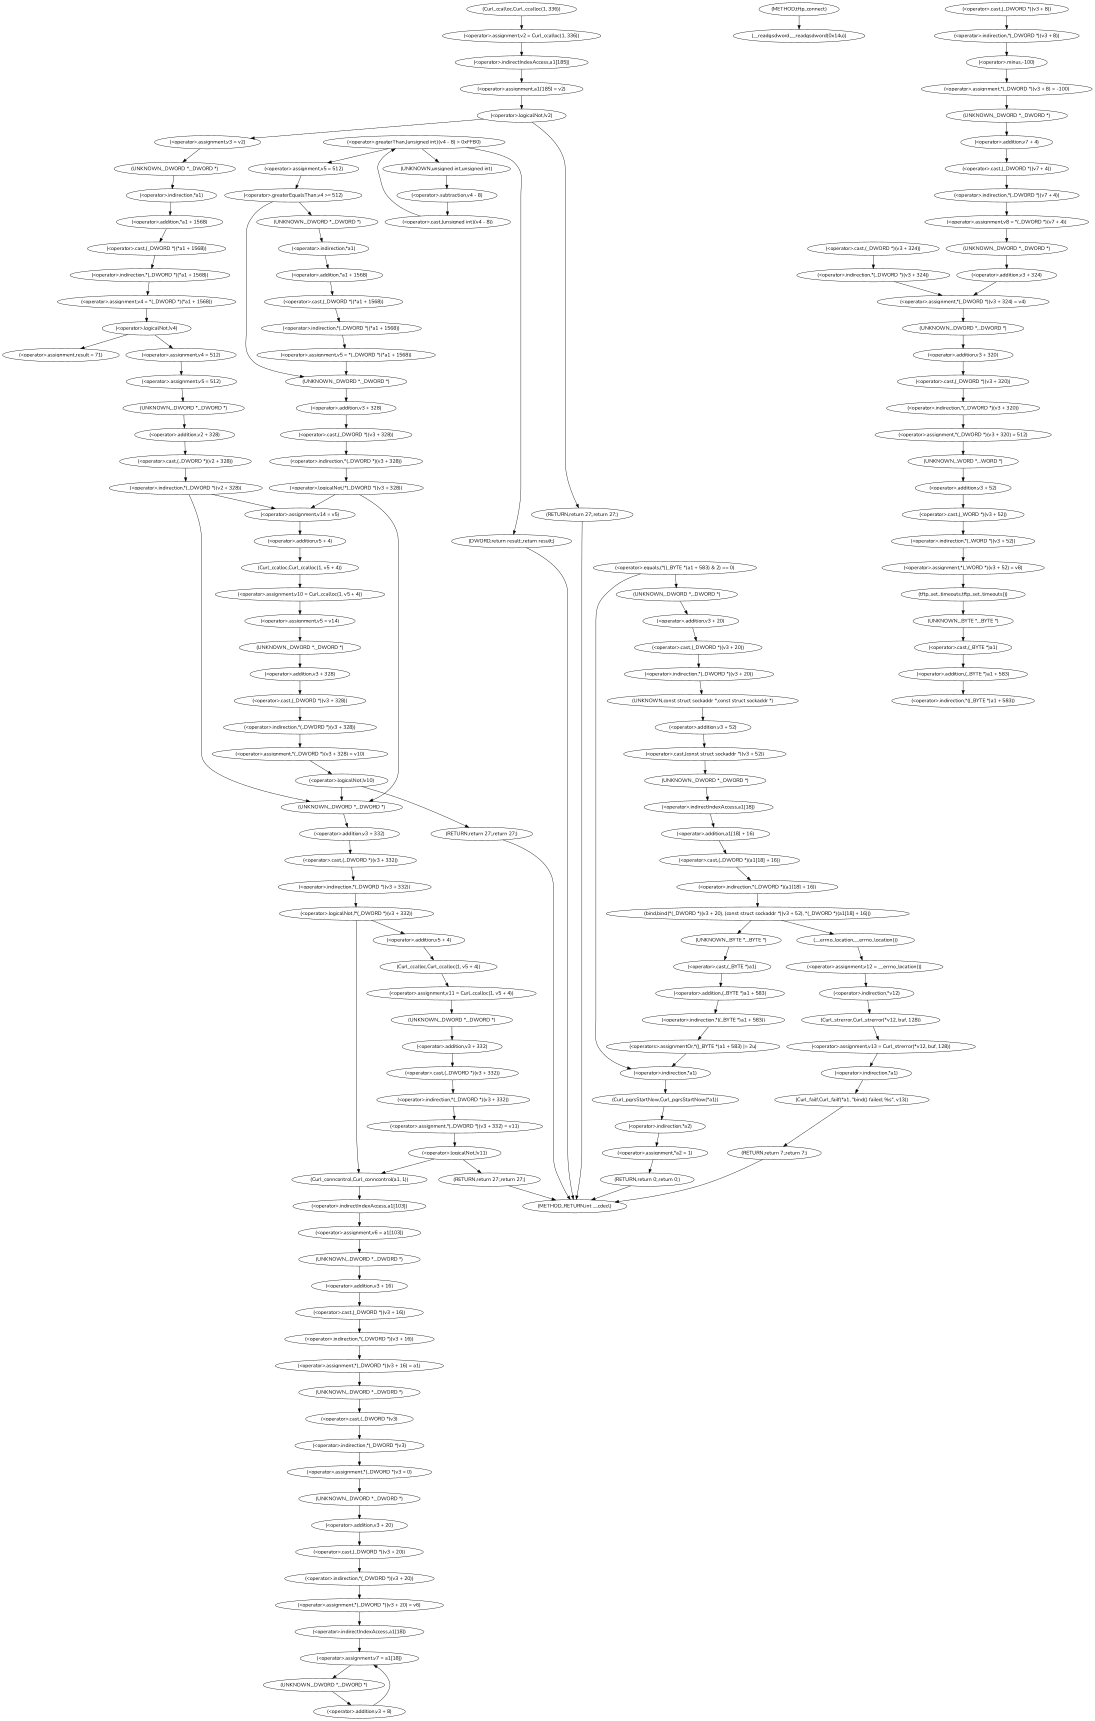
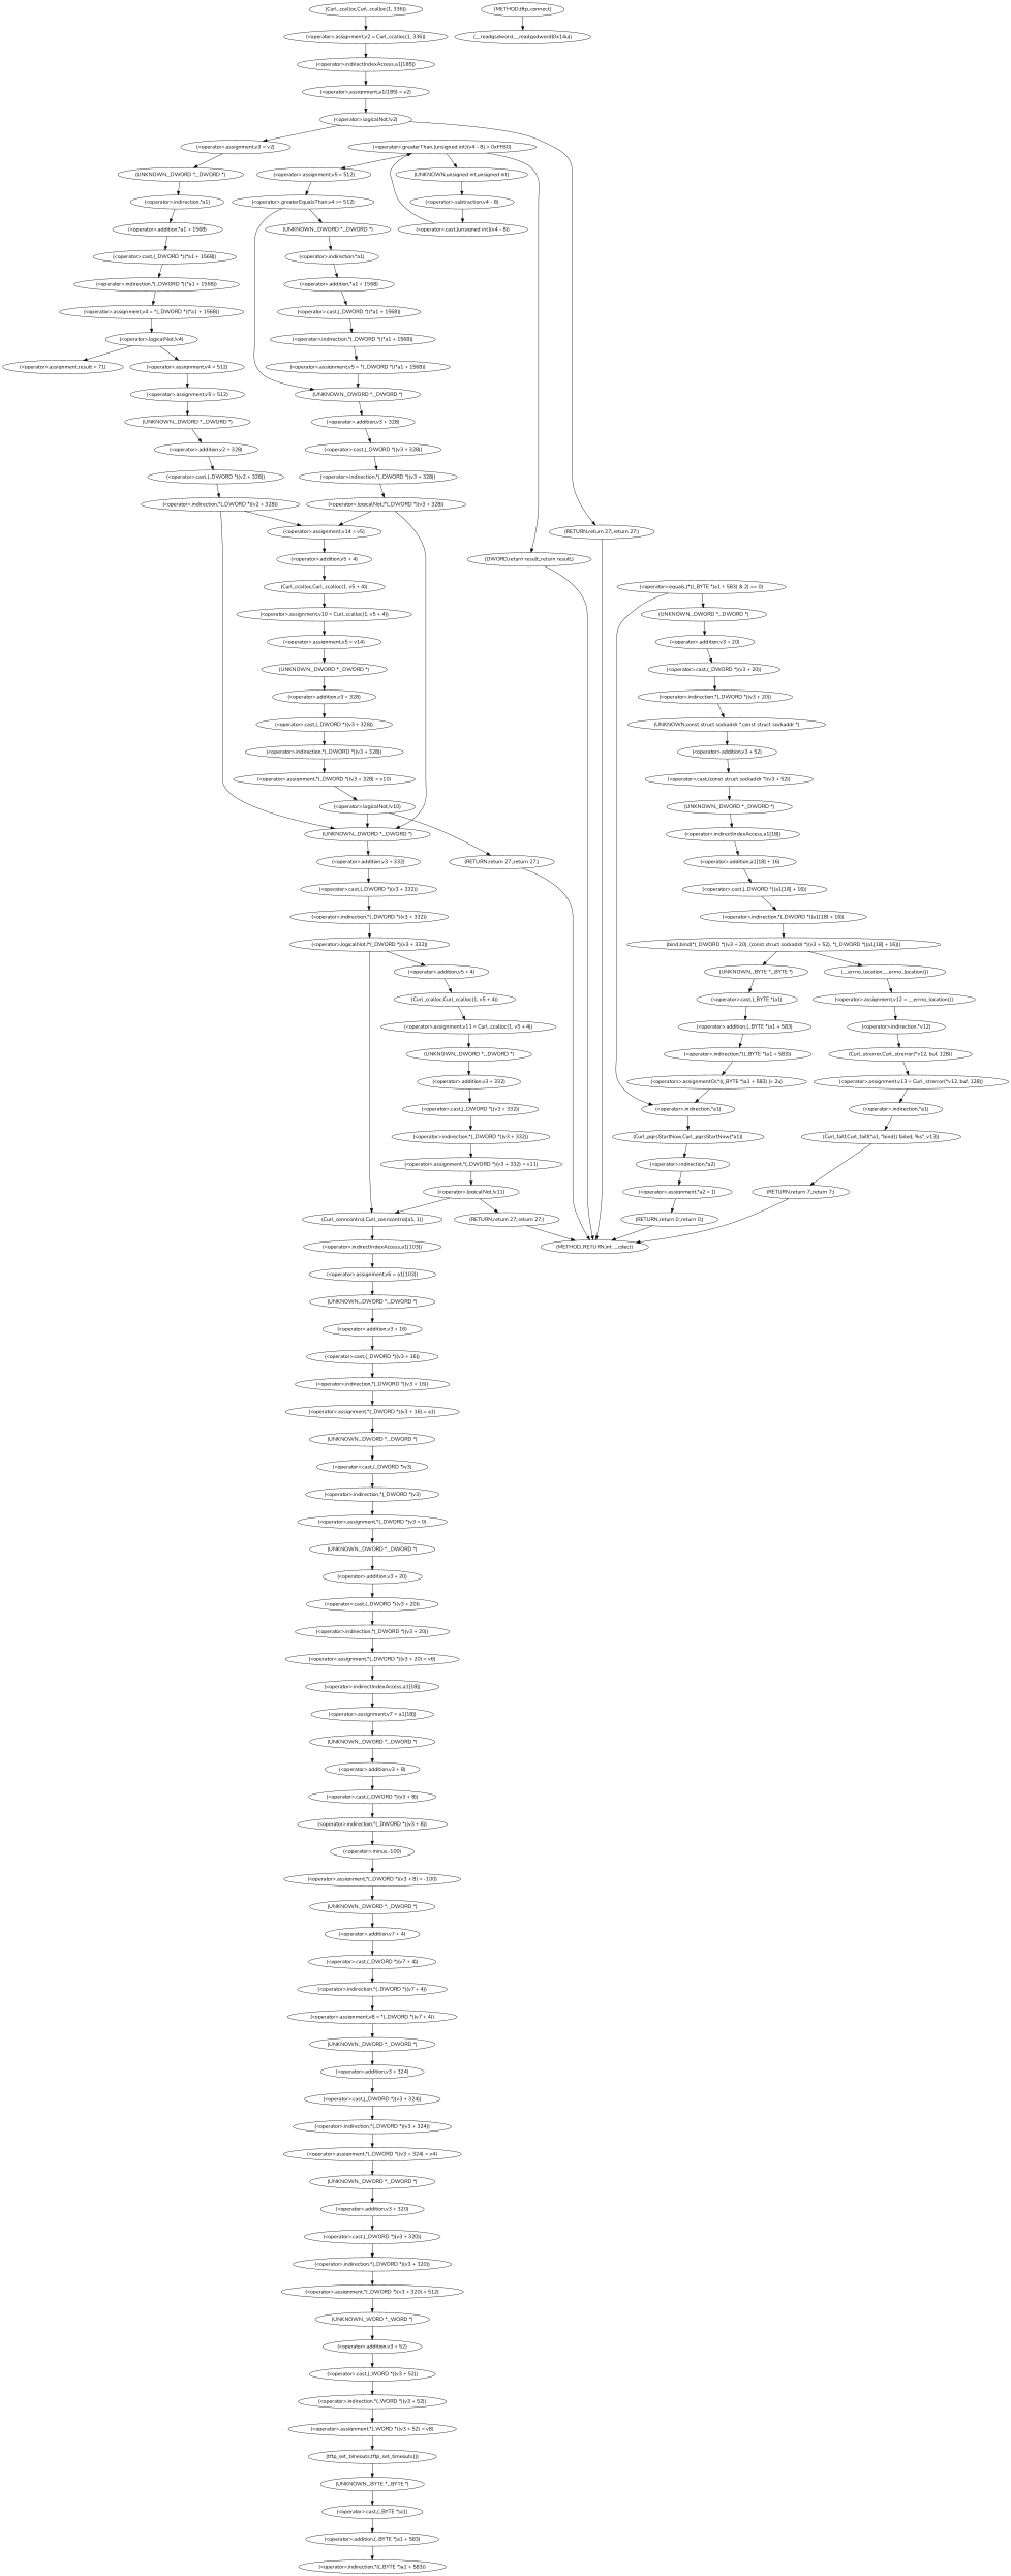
  digraph {
    fontname=Nunito
    node [fontname=Nunito]
    edge [fontname=Nunito]
    n1 [label="(Curl_ccalloc,Curl_ccalloc(1, 336))"]
    n2 [label="(<operator>.assignment,v2 = Curl_ccalloc(1, 336))"]
    n3 [label="(__readgsdword,__readgsdword(0x14u))"]
    n4 [label="(<operator>.indirectIndexAccess,a1[185])"]
    n5 [label="(<operator>.assignment,a1[185] = v2)"]
    n6 [label="(<operator>.logicalNot,!v2)"]
    n7 [label="(RETURN,return 27;,return 27;)"]
    n8 [label="(<operator>.assignment,v3 = v2)"]
    n9 [label="(METHOD_RETURN,int __cdecl)"]
    n10 [label="(UNKNOWN,_DWORD *,_DWORD *)"]
    n11 [label="(<operator>.indirection,*a1)"]
    n12 [label="(<operator>.assignment,v4 = *(_DWORD *)(*a1 + 1568))"]
    n13 [label="(<operator>.logicalNot,!v4)"]
    n14 [label="(<operator>.assignment,v4 = 512)"]
    n15 [label="(<operator>.assignment,result = 71)"]
    n16 [label="(<operator>.indirection,*(_DWORD *)(*a1 + 1568))"]
    n17 [label="(<operator>.cast,(_DWORD *)(*a1 + 1568))"]
    n18 [label="(<operator>.addition,*a1 + 1568)"]
    n19 [label="(<operator>.assignment,v5 = 512)"]
    n20 [label="(UNKNOWN,_DWORD *,_DWORD *)"]
    n21 [label="(<operator>.addition,v2 + 328)"]
    n22 [label="(<operator>.indirection,*(_DWORD *)(v2 + 328))"]
    n23 [label="(<operator>.assignment,v14 = v5)"]
    n24 [label="(UNKNOWN,_DWORD *,_DWORD *)"]
    n25 [label="(<operator>.addition,v5 + 4)"]
    n26 [label="(<operator>.addition,v3 + 332)"]
    n27 [label="(<operator>.cast,(_DWORD *)(v2 + 328))"]
    n28 [label="(Curl_ccalloc,Curl_ccalloc(1, v5 + 4))"]
    n29 [label="(<operator>.assignment,v10 = Curl_ccalloc(1, v5 + 4))"]
    n30 [label="(<operator>.assignment,v5 = v14)"]
    n31 [label="(UNKNOWN,_DWORD *,_DWORD *)"]
    n32 [label="(<operator>.addition,v3 + 328)"]
    n33 [label="(<operator>.assignment,*(_DWORD *)(v3 + 328) = v10)"]
    n34 [label="(<operator>.logicalNot,!v10)"]
    n35 [label="(RETURN,return 27;,return 27;)"]
    n36 [label="(<operator>.indirection,*(_DWORD *)(v3 + 328))"]
    n37 [label="(<operator>.cast,(_DWORD *)(v3 + 328))"]
    n38 [label="(UNKNOWN,unsigned int,unsigned int)"]
    n39 [label="(<operator>.subtraction,v4 - 8)"]
    n40 [label="(<operator>.greaterThan,(unsigned int)(v4 - 8) > 0xFFB0)"]
    n41 [label="(DWORD,return result;,return result;)"]
    n42 [label="(<operator>.assignment,v5 = 512)"]
    n43 [label="(<operator>.greaterEqualsThan,v4 >= 512)"]
    n44 [label="(<operator>.cast,(unsigned int)(v4 - 8))"]
    n45 [label="(UNKNOWN,_DWORD *,_DWORD *)"]
    n46 [label="(UNKNOWN,_DWORD *,_DWORD *)"]
    n47 [label="(<operator>.indirection,*a1)"]
    n48 [label="(<operator>.addition,v3 + 328)"]
    n49 [label="(<operator>.assignment,v5 = *(_DWORD *)(*a1 + 1568))"]
    n50 [label="(<operator>.indirection,*(_DWORD *)(*a1 + 1568))"]
    n51 [label="(<operator>.cast,(_DWORD *)(*a1 + 1568))"]
    n52 [label="(<operator>.addition,*a1 + 1568)"]
    n53 [label="(<operator>.logicalNot,!*(_DWORD *)(v3 + 328))"]
    n54 [label="(<operator>.indirection,*(_DWORD *)(v3 + 328))"]
    n55 [label="(<operator>.cast,(_DWORD *)(v3 + 328))"]
    n56 [label="(<operator>.logicalNot,!*(_DWORD *)(v3 + 332))"]
    n57 [label="(<operator>.addition,v5 + 4)"]
    n58 [label="(Curl_conncontrol,Curl_conncontrol(a1, 1))"]
    n59 [label="(Curl_ccalloc,Curl_ccalloc(1, v5 + 4))"]
    n60 [label="(<operator>.indirectIndexAccess,a1[103])"]
    n61 [label="(<operator>.indirection,*(_DWORD *)(v3 + 332))"]
    n62 [label="(<operator>.cast,(_DWORD *)(v3 + 332))"]
    n63 [label="(<operator>.assignment,v11 = Curl_ccalloc(1, v5 + 4))"]
    n64 [label="(UNKNOWN,_DWORD *,_DWORD *)"]
    n65 [label="(<operator>.addition,v3 + 332)"]
    n66 [label="(<operator>.assignment,*(_DWORD *)(v3 + 332) = v11)"]
    n67 [label="(<operator>.logicalNot,!v11)"]
    n68 [label="(RETURN,return 27;,return 27;)"]
    n69 [label="(<operator>.indirection,*(_DWORD *)(v3 + 332))"]
    n70 [label="(<operator>.cast,(_DWORD *)(v3 + 332))"]
    n71 [label="(<operator>.assignment,v6 = a1[103])"]
    n72 [label="(UNKNOWN,_DWORD *,_DWORD *)"]
    n73 [label="(<operator>.addition,v3 + 16)"]
    n74 [label="(<operator>.assignment,*(_DWORD *)(v3 + 16) = a1)"]
    n75 [label="(UNKNOWN,_DWORD *,_DWORD *)"]
    n76 [label="(<operator>.cast,(_DWORD *)v3)"]
    n77 [label="(<operator>.indirection,*(_DWORD *)(v3 + 16))"]
    n78 [label="(<operator>.cast,(_DWORD *)(v3 + 16))"]
    n79 [label="(<operator>.assignment,*(_DWORD *)v3 = 0)"]
    n80 [label="(UNKNOWN,_DWORD *,_DWORD *)"]
    n81 [label="(<operator>.addition,v3 + 20)"]
    n82 [label="(<operator>.indirection,*(_DWORD *)v3)"]
    n83 [label="(<operator>.assignment,*(_DWORD *)(v3 + 20) = v6)"]
    n84 [label="(<operator>.indirectIndexAccess,a1[18])"]
    n85 [label="(<operator>.assignment,v7 = a1[18])"]
    n86 [label="(<operator>.indirection,*(_DWORD *)(v3 + 20))"]
    n87 [label="(<operator>.cast,(_DWORD *)(v3 + 20))"]
    n88 [label="(UNKNOWN,_DWORD *,_DWORD *)"]
    n89 [label="(<operator>.addition,v3 + 8)"]
    n90 [label="(<operator>.assignment,*(_DWORD *)(v3 + 8) = -100)"]
    n91 [label="(UNKNOWN,_DWORD *,_DWORD *)"]
    n92 [label="(<operator>.addition,v7 + 4)"]
    n93 [label="(<operator>.indirection,*(_DWORD *)(v3 + 8))"]
    n94 [label="(<operator>.minus,-100)"]
    n95 [label="(<operator>.cast,(_DWORD *)(v3 + 8))"]
    n96 [label="(<operator>.assignment,v8 = *(_DWORD *)(v7 + 4))"]
    n97 [label="(UNKNOWN,_DWORD *,_DWORD *)"]
    n98 [label="(<operator>.addition,v3 + 324)"]
    n99 [label="(<operator>.indirection,*(_DWORD *)(v7 + 4))"]
    n100 [label="(<operator>.cast,(_DWORD *)(v7 + 4))"]
    n101 [label="(<operator>.assignment,*(_DWORD *)(v3 + 324) = v4)"]
    n102 [label="(UNKNOWN,_DWORD *,_DWORD *)"]
    n103 [label="(<operator>.addition,v3 + 320)"]
    n104 [label="(<operator>.indirection,*(_DWORD *)(v3 + 324))"]
    n105 [label="(<operator>.cast,(_DWORD *)(v3 + 324))"]
    n106 [label="(<operator>.assignment,*(_DWORD *)(v3 + 320) = 512)"]
    n107 [label="(UNKNOWN,_WORD *,_WORD *)"]
    n108 [label="(<operator>.addition,v3 + 52)"]
    n109 [label="(<operator>.indirection,*(_DWORD *)(v3 + 320))"]
    n110 [label="(<operator>.cast,(_DWORD *)(v3 + 320))"]
    n111 [label="(<operator>.assignment,*(_WORD *)(v3 + 52) = v8)"]
    n112 [label="(tftp_set_timeouts,tftp_set_timeouts())"]
    n113 [label="(UNKNOWN,_BYTE *,_BYTE *)"]
    n114 [label="(<operator>.indirection,*(_WORD *)(v3 + 52))"]
    n115 [label="(<operator>.cast,(_WORD *)(v3 + 52))"]
    n116 [label="(<operator>.cast,(_BYTE *)a1)"]
    n117 [label="(<operator>.equals,(*((_BYTE *)a1 + 583) & 2) == 0)"]
    n118 [label="(UNKNOWN,_DWORD *,_DWORD *)"]
    n119 [label="(<operator>.indirection,*a1)"]
    n120 [label="(<operator>.addition,v3 + 20)"]
    n121 [label="(Curl_pgrsStartNow,Curl_pgrsStartNow(*a1))"]
    n122 [label="(<operator>.indirection,*((_BYTE *)a1 + 583))"]
    n123 [label="(<operator>.addition,(_BYTE *)a1 + 583)"]
    n124 [label="(bind,bind(*(_DWORD *)(v3 + 20), (const struct sockaddr *)(v3 + 52), *(_DWORD *)(a1[18] + 16)))"]
    n125 [label="(__errno_location,__errno_location())"]
    n126 [label="(UNKNOWN,_BYTE *,_BYTE *)"]
    n127 [label="(<operator>.assignment,v12 = __errno_location())"]
    n128 [label="(<operator>.cast,(_BYTE *)a1)"]
    n129 [label="(<operator>.indirection,*(_DWORD *)(v3 + 20))"]
    n130 [label="(UNKNOWN,const struct sockaddr *,const struct sockaddr *)"]
    n131 [label="(<operator>.addition,v3 + 52)"]
    n132 [label="(<operator>.cast,(_DWORD *)(v3 + 20))"]
    n133 [label="(<operator>.cast,(const struct sockaddr *)(v3 + 52))"]
    n134 [label="(UNKNOWN,_DWORD *,_DWORD *)"]
    n135 [label="(<operator>.indirectIndexAccess,a1[18])"]
    n136 [label="(<operator>.indirection,*(_DWORD *)(a1[18] + 16))"]
    n137 [label="(<operator>.cast,(_DWORD *)(a1[18] + 16))"]
    n138 [label="(<operator>.addition,a1[18] + 16)"]
    n139 [label="(<operator>.indirection,*v12)"]
    n140 [label="(Curl_strerror,Curl_strerror(*v12, buf, 128))"]
    n141 [label="(<operator>.assignment,v13 = Curl_strerror(*v12, buf, 128))"]
    n142 [label="(<operator>.indirection,*a1)"]
    n143 [label="(Curl_failf,Curl_failf(*a1, \"bind() failed; %s\", v13))"]
    n144 [label="(RETURN,return 7;,return 7;)"]
    n145 [label="(<operators>.assignmentOr,*((_BYTE *)a1 + 583) |= 2u)"]
    n146 [label="(<operator>.indirection,*((_BYTE *)a1 + 583))"]
    n147 [label="(<operator>.addition,(_BYTE *)a1 + 583)"]
    n148 [label="(<operator>.indirection,*a2)"]
    n149 [label="(<operator>.assignment,*a2 = 1)"]
    n150 [label="(RETURN,return 0;,return 0;)"]
    n151 [label="(METHOD,tftp_connect)"]
    n1 -> n2
    n2 -> n4
    n4 -> n5
    n5 -> n6
    n6 -> n7
    n6 -> n8
    n7 -> n9
    n8 -> n10
    n10 -> n11
    n11 -> n18
    n12 -> n13
    n13 -> n14
    n13 -> n15
    n14 -> n19
    n16 -> n12
    n17 -> n16
    n18 -> n17
    n19 -> n20
    n20 -> n21
    n21 -> n27
    n22 -> n23
    n22 -> n24
    n23 -> n25
    n24 -> n26
    n25 -> n28
    n26 -> n62
    n27 -> n22
    n28 -> n29
    n29 -> n30
    n30 -> n31
    n31 -> n32
    n32 -> n37
    n33 -> n34
    n34 -> n24
    n34 -> n35
    n35 -> n9
    n36 -> n33
    n37 -> n36
    n38 -> n39
    n39 -> n44
    n40 -> n38
    n40 -> n41
    n40 -> n42
    n41 -> n9
    n42 -> n43
    n43 -> n45
    n43 -> n46
    n44 -> n40
    n45 -> n47
    n46 -> n48
    n47 -> n52
    n48 -> n55
    n49 -> n46
    n50 -> n49
    n51 -> n50
    n52 -> n51
    n53 -> n23
    n53 -> n24
    n54 -> n53
    n55 -> n54
    n56 -> n57
    n56 -> n58
    n57 -> n59
    n58 -> n60
    n59 -> n63
    n60 -> n71
    n61 -> n56
    n62 -> n61
    n63 -> n64
    n64 -> n65
    n65 -> n70
    n66 -> n67
    n67 -> n58
    n67 -> n68
    n68 -> n9
    n69 -> n66
    n70 -> n69
    n71 -> n72
    n72 -> n73
    n73 -> n78
    n74 -> n75
    n75 -> n76
    n76 -> n82
    n77 -> n74
    n78 -> n77
    n79 -> n80
    n80 -> n81
    n81 -> n87
    n82 -> n79
    n83 -> n84
    n84 -> n85
    n85 -> n88
    n86 -> n83
    n87 -> n86
    n88 -> n89
-   n89 -> n85
+   n89 -> n95
    n90 -> n91
    n91 -> n92
    n92 -> n100
    n93 -> n94
    n94 -> n90
    n95 -> n93
    n96 -> n97
    n97 -> n98
-   n98 -> n101
+   n98 -> n105
    n99 -> n96
    n100 -> n99
    n101 -> n102
    n102 -> n103
    n103 -> n110
    n104 -> n101
    n105 -> n104
    n106 -> n107
    n107 -> n108
    n108 -> n115
    n109 -> n106
    n110 -> n109
    n111 -> n112
    n112 -> n113
    n113 -> n116
    n114 -> n111
    n115 -> n114
    n116 -> n123
    n117 -> n118
    n117 -> n119
    n118 -> n120
    n119 -> n121
    n120 -> n132
    n121 -> n148
    n123 -> n122
    n124 -> n125
    n124 -> n126
    n125 -> n127
    n126 -> n128
    n127 -> n139
    n128 -> n147
    n129 -> n130
    n130 -> n131
    n131 -> n133
    n132 -> n129
    n133 -> n134
    n134 -> n135
    n135 -> n138
    n136 -> n124
    n137 -> n136
    n138 -> n137
    n139 -> n140
    n140 -> n141
    n141 -> n142
    n142 -> n143
    n143 -> n144
    n144 -> n9
    n145 -> n119
    n146 -> n145
    n147 -> n146
    n148 -> n149
    n149 -> n150
    n150 -> n9
    n151 -> n3
  }
